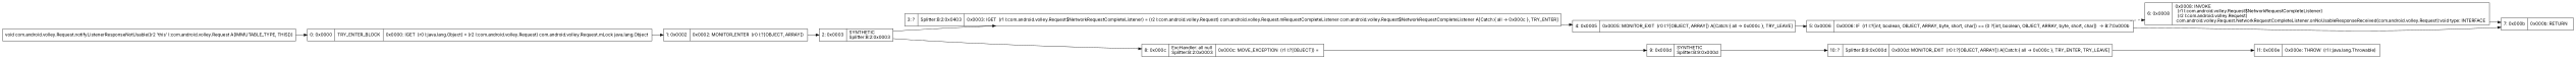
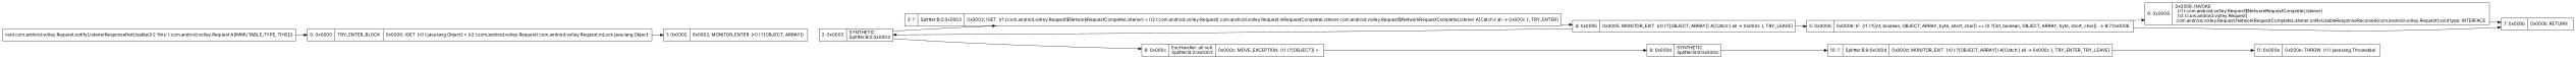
  digraph {
    fontname=Inter
    rankdir=LR
    node [fontname=Inter shape=record]
    edge [fontname=Inter]
    n1 [label="{0\:\ 0x0000|TRY_ENTER_BLOCK\l|0x0000: IGET  (r0 I:java.lang.Object) = (r2 I:com.android.volley.Request) com.android.volley.Request.mLock java.lang.Object \l}"]
    n2 [label="{1\:\ 0x0002|0x0002: MONITOR_ENTER  (r0 I:?[OBJECT, ARRAY]) \l}"]
    n3 [label="{2\:\ 0x0003|SYNTHETIC\lSplitter:B:2:0x0003\l}"]
-   n4 [label="{3\:\ ?|Splitter:B:2:0x0403\l|0x0003: IGET  (r1 I:com.android.volley.Request$NetworkRequestCompleteListener) = (r2 I:com.android.volley.Request) com.android.volley.Request.mRequestCompleteListener com.android.volley.Request$NetworkRequestCompleteListener A[Catch:\{ all \-\> 0x000c \}, TRY_ENTER]\l}"]
+   n4 [label="{3\:\ ?|Splitter:B:2:0x0003\l|0x0003: IGET  (r1 I:com.android.volley.Request$NetworkRequestCompleteListener) = (r2 I:com.android.volley.Request) com.android.volley.Request.mRequestCompleteListener com.android.volley.Request$NetworkRequestCompleteListener A[Catch:\{ all \-\> 0x000c \}, TRY_ENTER]\l}"]
    n5 [label="{8\:\ 0x000c|ExcHandler: all null\lSplitter:B:2:0x0003\l|0x000c: MOVE_EXCEPTION  (r1 I:?[OBJECT]) =  \l}"]
    n6 [label="{4\:\ 0x0005|0x0005: MONITOR_EXIT  (r0 I:?[OBJECT, ARRAY]) A[Catch:\{ all \-\> 0x000c \}, TRY_LEAVE]\l}"]
    n7 [label="{9\:\ 0x000d|SYNTHETIC\lSplitter:B:9:0x000d\l}"]
    n8 [label="{5\:\ 0x0006|0x0006: IF  (r1 I:?[int, boolean, OBJECT, ARRAY, byte, short, char]) == (0 ?[int, boolean, OBJECT, ARRAY, byte, short, char])  \-\> B:7:0x000b \l}"]
    n9 [label="{6\:\ 0x0008|0x0008: INVOKE  \l  (r1 I:com.android.volley.Request$NetworkRequestCompleteListener)\l  (r2 I:com.android.volley.Request)\l com.android.volley.Request.NetworkRequestCompleteListener.onNoUsableResponseReceived(com.android.volley.Request):void type: INTERFACE \l}"]
    n10 [label="{7\:\ 0x000b|0x000b: RETURN   \l}"]
    n11 [label="{10\:\ ?|Splitter:B:9:0x000d\l|0x000d: MONITOR_EXIT  (r0 I:?[OBJECT, ARRAY]) A[Catch:\{ all \-\> 0x000c \}, TRY_ENTER, TRY_LEAVE]\l}"]
    n12 [label="{11\:\ 0x000e|0x000e: THROW  (r1 I:java.lang.Throwable) \l}"]
    n13 [label="{void com.android.volley.Request.notifyListenerResponseNotUsable((r2 'this' I:com.android.volley.Request A[IMMUTABLE_TYPE, THIS])) }"]
    n1 -> n2
-   n2 -> n3
+   n6 -> n3
    n3 -> n4
    n3 -> n5
    n4 -> n6
    n5 -> n7
    n6 -> n8
    n7 -> n11
    n8 -> n9 [style=dashed]
    n8 -> n10
    n9 -> n10
    n11 -> n12
    n13 -> n1
  }
